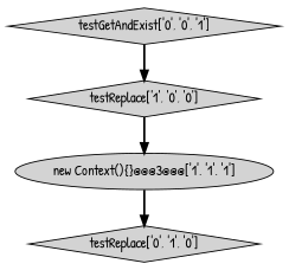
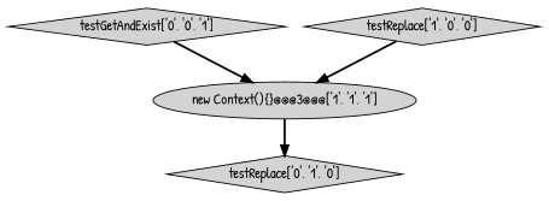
  digraph {
    fontname="Patrick Hand"
    node [fillcolor=lightgray fontname="Patrick Hand" shape=diamond style=filled]
    edge [fontname="Patrick Hand" style=bold]
    n1 [label="new Context(){}@@@3@@@['1', '1', '1']" shape=ellipse]
    n2 [label="testReplace['0', '1', '0']"]
    n3 [label="testGetAndExist['0', '0', '1']"]
    n4 [label="testReplace['1', '0', '0']"]
    n1 -> n2
-   n3 -> n4
+   n3 -> n1
    n4 -> n1
  }
